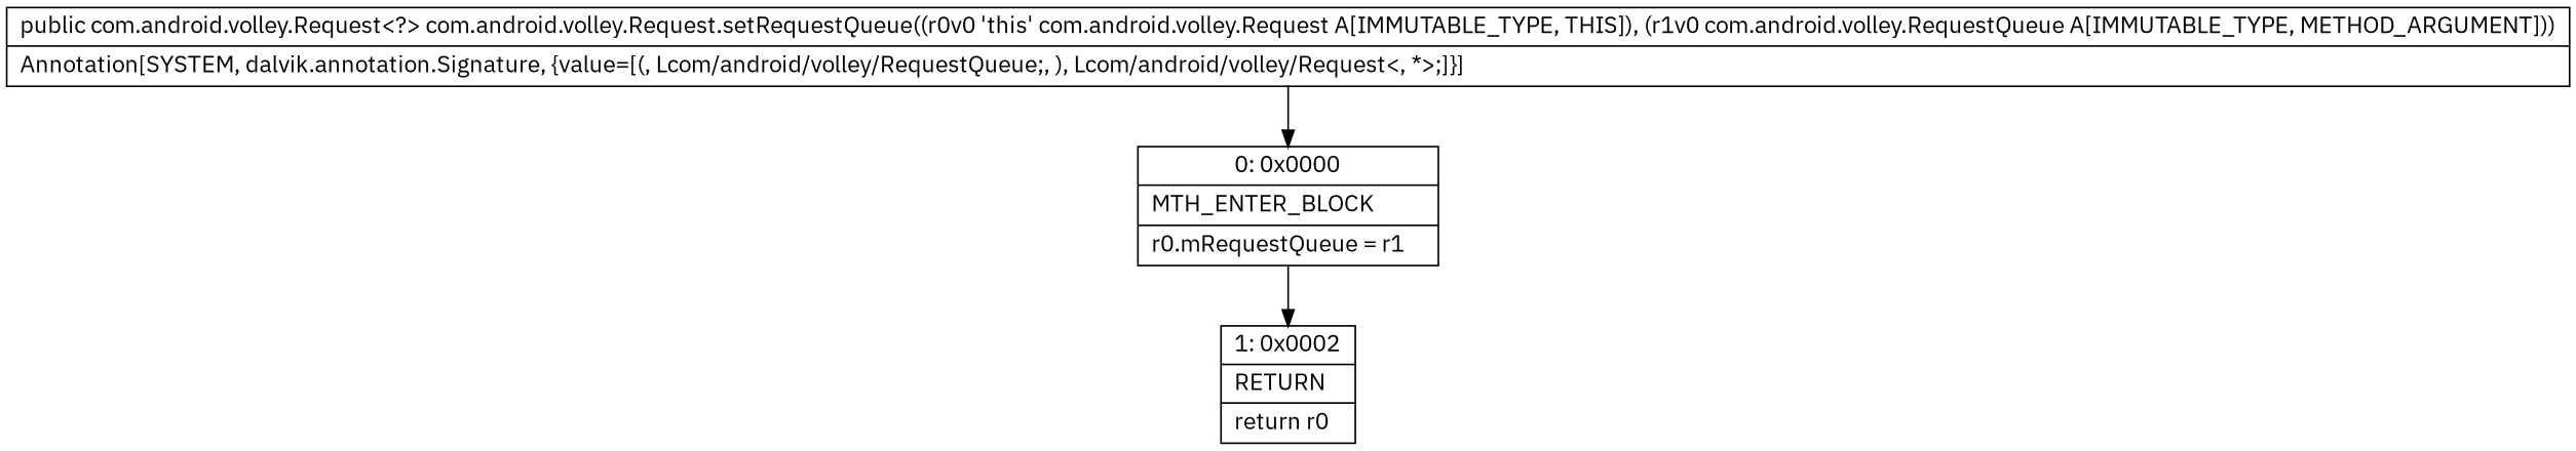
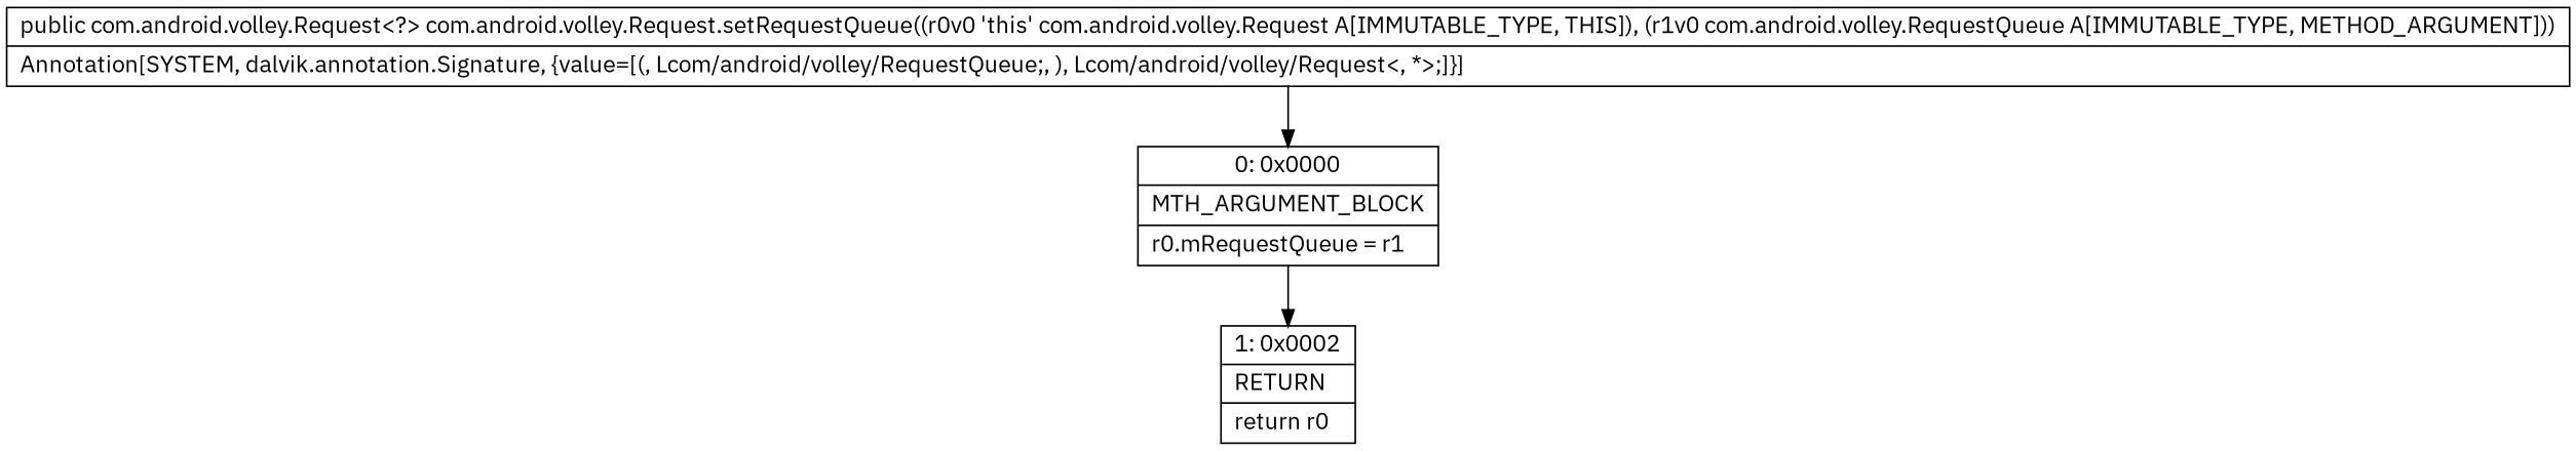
  digraph {
    fontname="IBM Plex Sans"
    node [shape=record fontname="IBM Plex Sans"]
    edge [fontname="IBM Plex Sans"]
-   n1 [label="{0\:\ 0x0000|MTH_ENTER_BLOCK\l|r0.mRequestQueue = r1\l}"]
+   n1 [label="{0\:\ 0x0000|MTH_ARGUMENT_BLOCK\l|r0.mRequestQueue = r1\l}"]
    n2 [label="{1\:\ 0x0002|RETURN\l|return r0\l}"]
    n3 [label="{public com.android.volley.Request\<?\> com.android.volley.Request.setRequestQueue((r0v0 'this' com.android.volley.Request A[IMMUTABLE_TYPE, THIS]), (r1v0 com.android.volley.RequestQueue A[IMMUTABLE_TYPE, METHOD_ARGUMENT]))  | Annotation[SYSTEM, dalvik.annotation.Signature, \{value=[(, Lcom\/android\/volley\/RequestQueue;, ), Lcom\/android\/volley\/Request\<, *\>;]\}]\l}"]
    n1 -> n2
    n3 -> n1
  }
